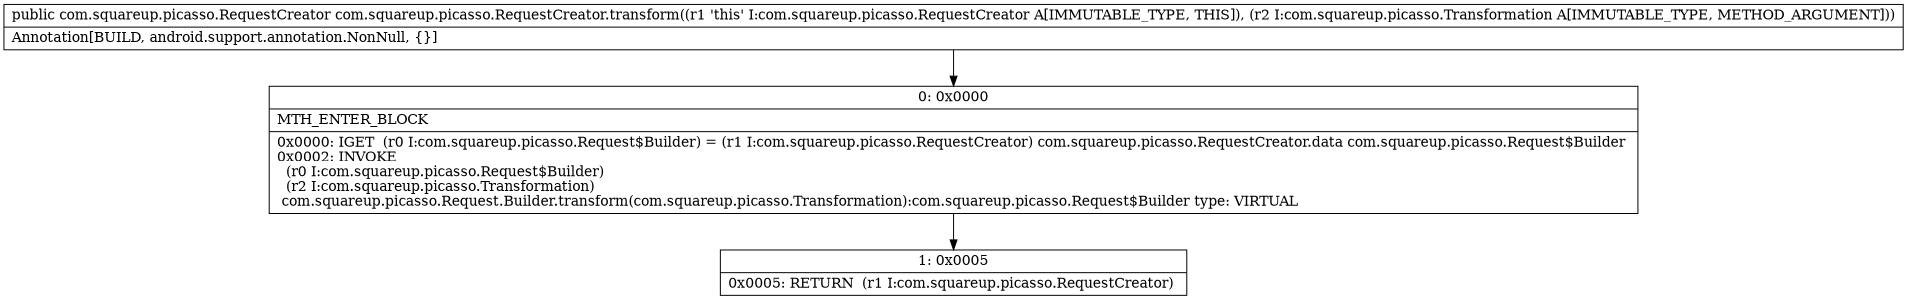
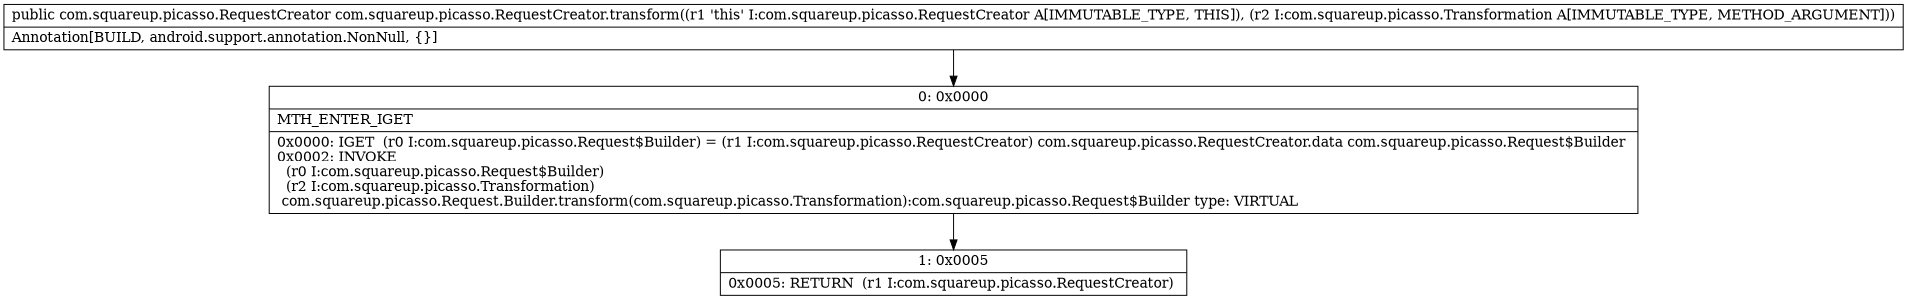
  digraph {
    node [shape=record]
-   n1 [label="{0\:\ 0x0000|MTH_ENTER_BLOCK\l|0x0000: IGET  (r0 I:com.squareup.picasso.Request$Builder) = (r1 I:com.squareup.picasso.RequestCreator) com.squareup.picasso.RequestCreator.data com.squareup.picasso.Request$Builder \l0x0002: INVOKE  \l  (r0 I:com.squareup.picasso.Request$Builder)\l  (r2 I:com.squareup.picasso.Transformation)\l com.squareup.picasso.Request.Builder.transform(com.squareup.picasso.Transformation):com.squareup.picasso.Request$Builder type: VIRTUAL \l}"]
+   n1 [label="{0\:\ 0x0000|MTH_ENTER_IGET\l|0x0000: IGET  (r0 I:com.squareup.picasso.Request$Builder) = (r1 I:com.squareup.picasso.RequestCreator) com.squareup.picasso.RequestCreator.data com.squareup.picasso.Request$Builder \l0x0002: INVOKE  \l  (r0 I:com.squareup.picasso.Request$Builder)\l  (r2 I:com.squareup.picasso.Transformation)\l com.squareup.picasso.Request.Builder.transform(com.squareup.picasso.Transformation):com.squareup.picasso.Request$Builder type: VIRTUAL \l}"]
    n2 [label="{1\:\ 0x0005|0x0005: RETURN  (r1 I:com.squareup.picasso.RequestCreator) \l}"]
    n3 [label="{public com.squareup.picasso.RequestCreator com.squareup.picasso.RequestCreator.transform((r1 'this' I:com.squareup.picasso.RequestCreator A[IMMUTABLE_TYPE, THIS]), (r2 I:com.squareup.picasso.Transformation A[IMMUTABLE_TYPE, METHOD_ARGUMENT]))  | Annotation[BUILD, android.support.annotation.NonNull, \{\}]\l}"]
    n1 -> n2
    n3 -> n1
  }
